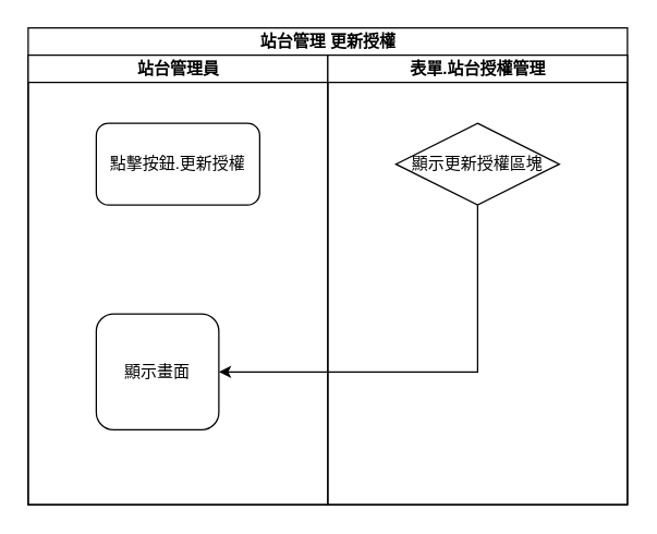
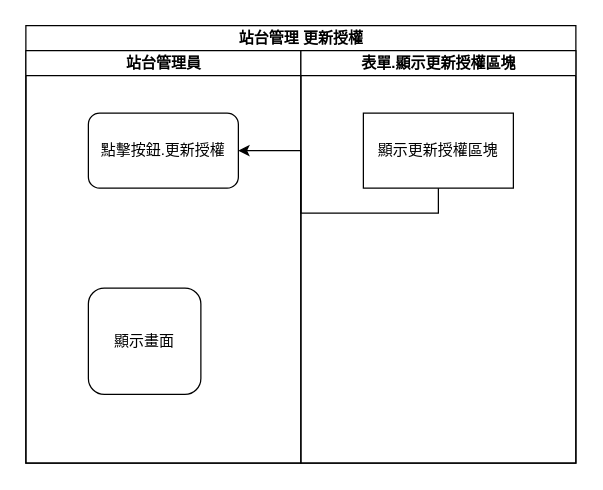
  <mxCell id="0" />
  <mxCell id="1" parent="0" />
  <mxCell id="2" value="站台管理 更新授權" style="swimlane;childLayout=stackLayout;resizeParent=1;resizeParentMax=0;startSize=20;html=1;" vertex="1" parent="1"><mxGeometry x="20" y="20" width="440" height="350" as="geometry" /></mxCell>
  <mxCell id="3" value="站台管理員" style="swimlane;startSize=20;html=1;" vertex="1" parent="2"><mxGeometry y="20" width="220" height="330" as="geometry" /></mxCell>
  <mxCell id="4" value="點擊按鈕.更新授權" style="rounded=1;whiteSpace=wrap;html=1;" vertex="1" parent="3"><mxGeometry x="50.0" y="50" width="120" height="60" as="geometry" /></mxCell>
  <mxCell id="5" value="顯示畫面" style="rounded=1;whiteSpace=wrap;html=1;" vertex="1" parent="3"><mxGeometry x="50.0" y="190" width="90" height="85" as="geometry" /></mxCell>
- <mxCell id="6" value="表單.站台授權管理" style="swimlane;startSize=20;html=1;" vertex="1" parent="2"><mxGeometry x="220" y="20" width="220" height="330" as="geometry" /></mxCell>
- <mxCell id="7" value="顯示更新授權區塊" style="rhombus;whiteSpace=wrap;html=1;" vertex="1" parent="6"><mxGeometry x="50.0" y="50" width="120" height="60" as="geometry" /></mxCell>
- <mxCell id="8" style="edgeStyle=orthogonalEdgeStyle;rounded=0;orthogonalLoop=1;jettySize=auto;html=1;entryX=1;entryY=0.5;entryDx=0;entryDy=0;exitX=0.5;exitY=1;exitDx=0;exitDy=0;" edge="1" parent="2" source="7" target="5"><mxGeometry relative="1" as="geometry" /></mxCell>
+ <mxCell id="6" value="表單.顯示更新授權區塊" style="swimlane;startSize=20;html=1;" vertex="1" parent="2"><mxGeometry x="220" y="20" width="220" height="330" as="geometry" /></mxCell>
+ <mxCell id="7" value="顯示更新授權區塊" style="rounded=0;whiteSpace=wrap;html=1;" vertex="1" parent="6"><mxGeometry x="50.0" y="50" width="120" height="60" as="geometry" /></mxCell>
+ <mxCell id="8" style="edgeStyle=orthogonalEdgeStyle;rounded=0;orthogonalLoop=1;jettySize=auto;html=1;exitX=0.5;exitY=1;exitDx=0;exitDy=0;" edge="1" parent="2" source="7" target="4"><mxGeometry relative="1" as="geometry" /></mxCell>
